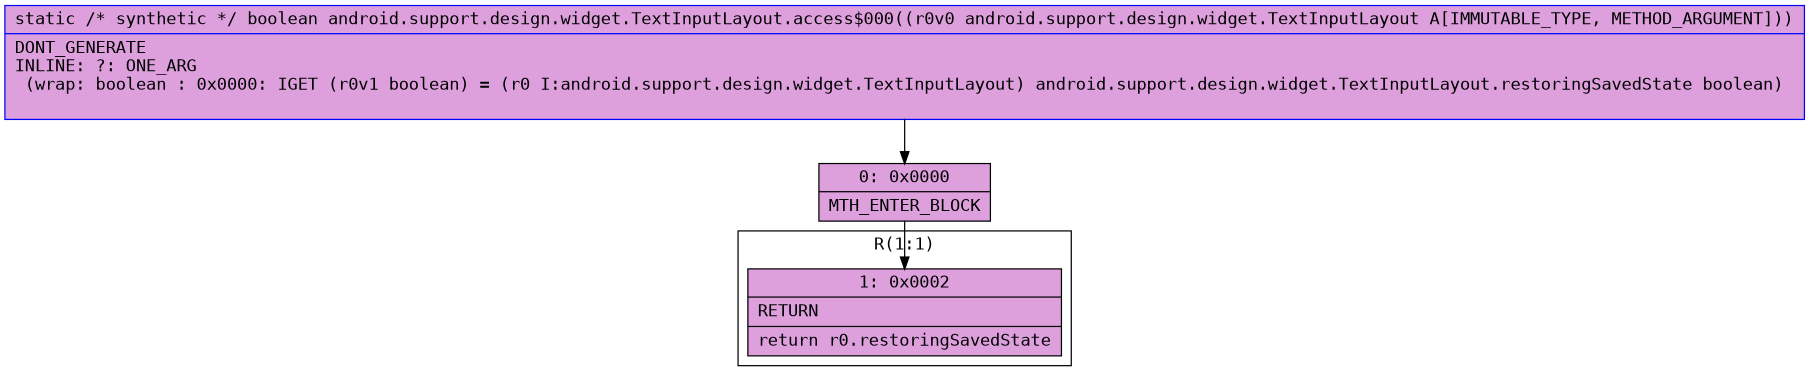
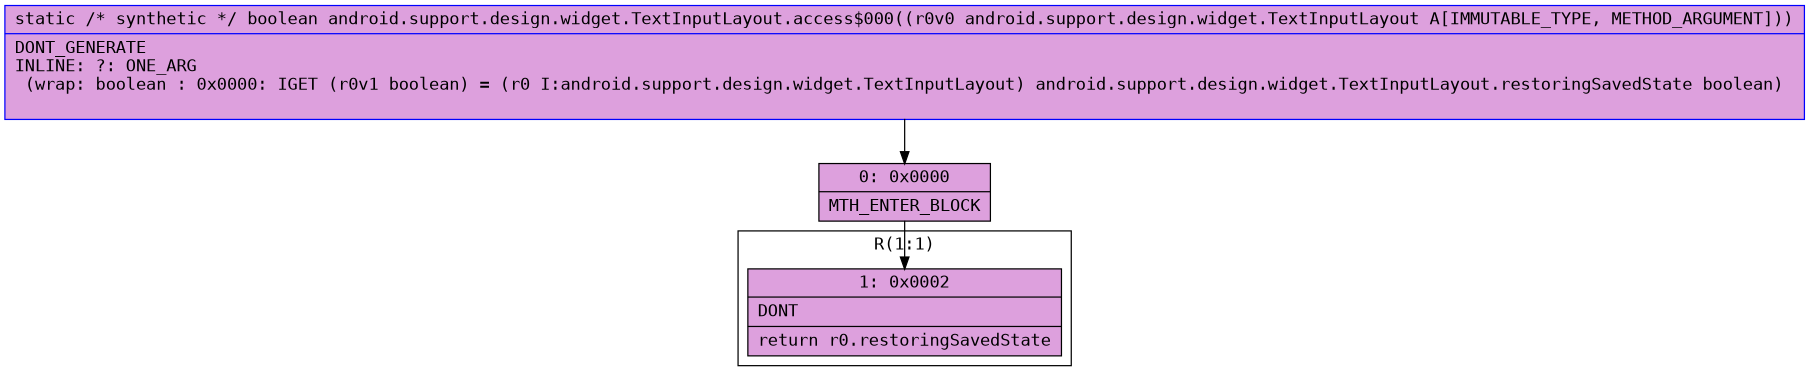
  digraph {
    fontname="DejaVu Sans Mono"
    node [color=black shape=record style=filled fillcolor=plum fontname="DejaVu Sans Mono"]
    edge [fontname="DejaVu Sans Mono"]
-   n1 [label="{1\:\ 0x0002|RETURN\l|return r0.restoringSavedState\l}"]
+   n1 [label="{1\:\ 0x0002|DONT\l|return r0.restoringSavedState\l}"]
    n2 [label="{0\:\ 0x0000|MTH_ENTER_BLOCK\l}"]
    n3 [label="{static \/* synthetic *\/ boolean android.support.design.widget.TextInputLayout.access$000((r0v0 android.support.design.widget.TextInputLayout A[IMMUTABLE_TYPE, METHOD_ARGUMENT]))  | DONT_GENERATE\lINLINE: ?: ONE_ARG  \l  (wrap: boolean : 0x0000: IGET  (r0v1 boolean) = (r0 I:android.support.design.widget.TextInputLayout) android.support.design.widget.TextInputLayout.restoringSavedState boolean)\l\l}" color=blue]
    subgraph cluster_1 {
      label="R(1:1)"
      n1
    }
    n2 -> n1
    n3 -> n2
  }
